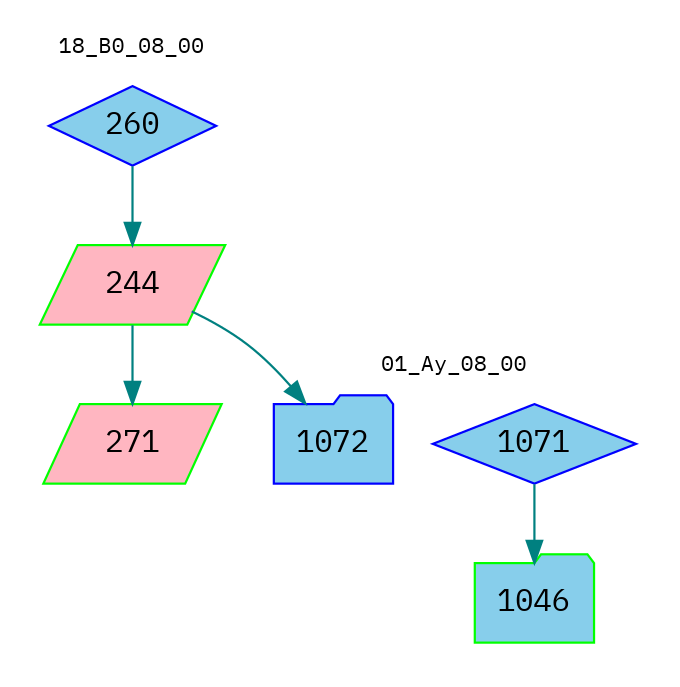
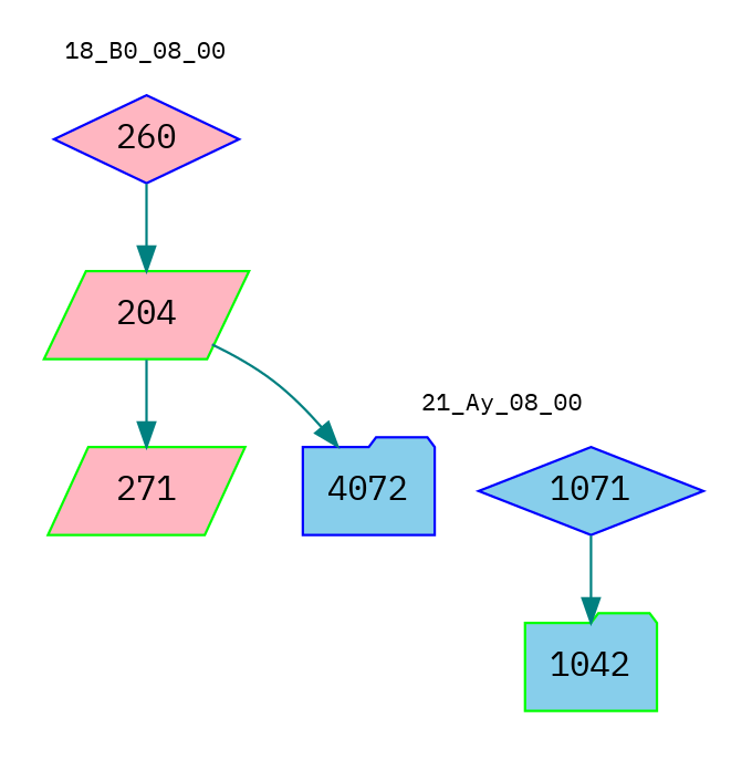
  digraph {
    fontname="IBM Plex Mono"
    node [color=blue fillcolor=skyblue fontname="IBM Plex Mono" shape=diamond style=filled]
    edge [color=teal fontname="IBM Plex Mono"]
    n1 [label=1071]
-   n2 [color=green label=1046 shape=folder]
-   n3 [label=1072 shape=folder]
-   n4 [label=260]
-   n5 [color=green fillcolor=lightpink label=244 shape=parallelogram]
+   n2 [color=green label=1042 shape=folder]
+   n3 [label=4072 shape=folder]
+   n4 [fillcolor=lightpink label=260]
+   n5 [color=green fillcolor=lightpink label=204 shape=parallelogram]
    n6 [color=green fillcolor=lightpink label=271 shape=parallelogram]
    subgraph cluster_1 {
      color=white
      fontsize=10
-     label="01_Ay_08_00"
+     label="21_Ay_08_00"
      n1
      n2
      n3
    }
    subgraph cluster_2 {
      color=white
      fontsize=10
      label="18_B0_08_00"
      n4
      n5
      n6
    }
    n1 -> n2
    n4 -> n5
    n5 -> n3
    n5 -> n6
  }
